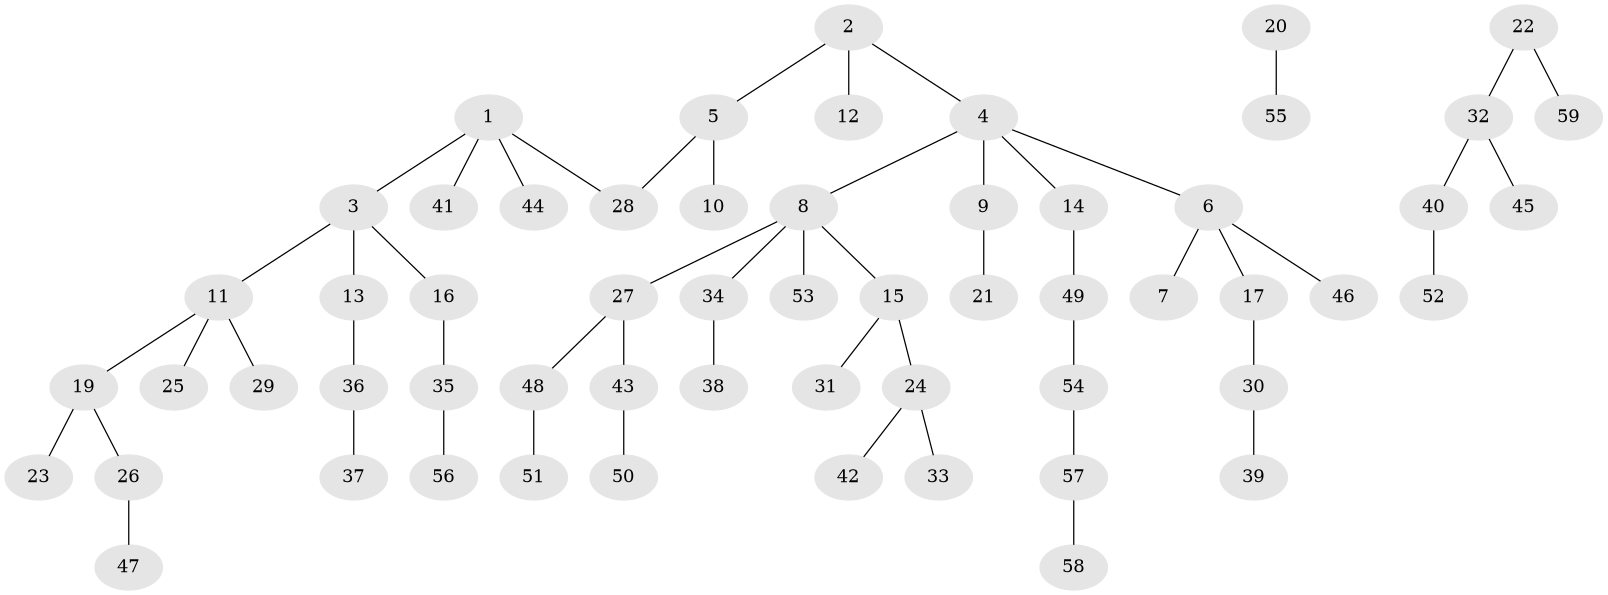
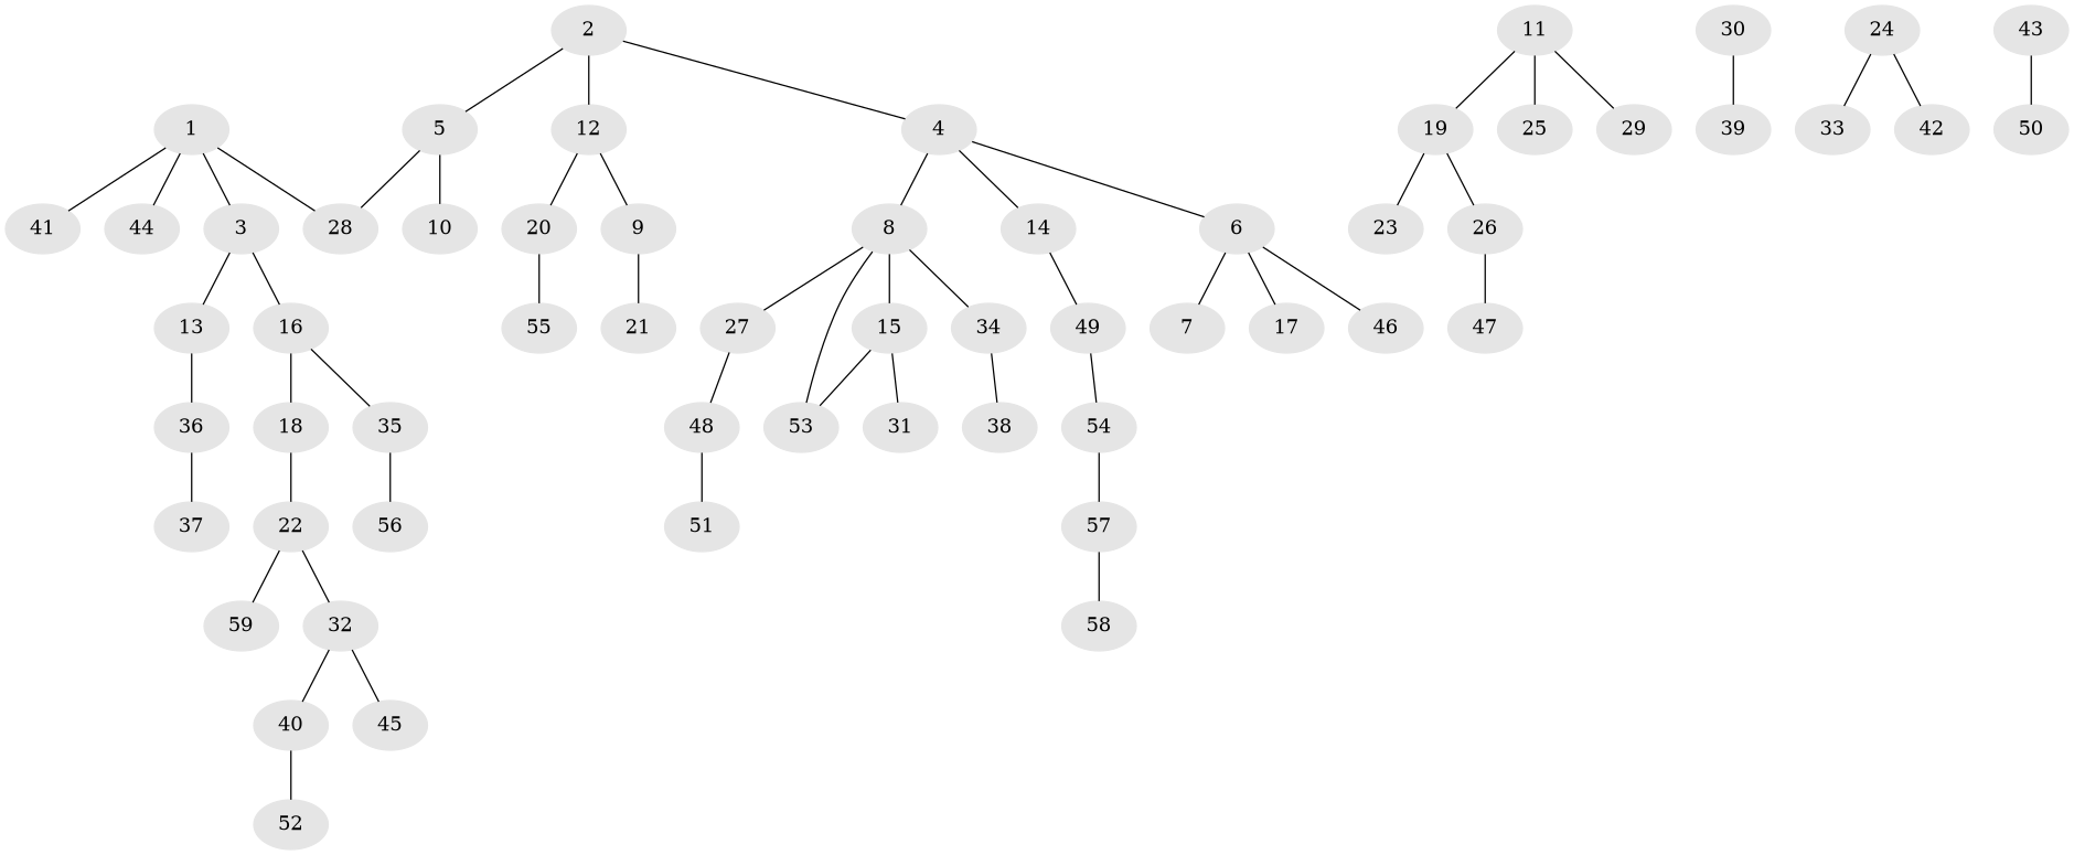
  graph {
    node [color=gray90 style=filled]
    1
    3
    41
    44
    28
    2
    4
    5
    12
    11
    13
    16
    6
    8
    9
    14
    10
    20
    19
    25
    29
    36
+   18
    35
    7
    17
    46
    15
    27
    34
    53
    21
    49
    30
    24
    31
    43
    48
    38
    23
    26
    55
    37
    54
    33
    42
    22
    56
    39
    32
    59
    47
    40
    45
    50
    51
    52
    57
    58
    1 -- 3
    1 -- 41
    1 -- 44
    1 -- 28
-   3 -- 11
    3 -- 13
    3 -- 16
    2 -- 4
    2 -- 5
    2 -- 12
    4 -- 6
    4 -- 8
-   4 -- 9
+   12 -- 9
    4 -- 14
    5 -- 28
    5 -- 10
+   12 -- 20
    11 -- 19
    11 -- 25
    11 -- 29
    13 -- 36
+   16 -- 18
    16 -- 35
    6 -- 7
    6 -- 17
    6 -- 46
    8 -- 15
    8 -- 27
    8 -- 34
    8 -- 53
    9 -- 21
    14 -- 49
    20 -- 55
    19 -- 23
    19 -- 26
    36 -- 37
+   18 -- 22
    35 -- 56
-   17 -- 30
-   15 -- 24
+   15 -- 53
    15 -- 31
-   27 -- 43
    27 -- 48
    34 -- 38
    49 -- 54
    30 -- 39
    24 -- 33
    24 -- 42
    43 -- 50
    48 -- 51
    26 -- 47
    54 -- 57
    22 -- 32
    22 -- 59
    32 -- 40
    32 -- 45
    40 -- 52
    57 -- 58
  }
